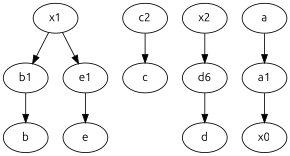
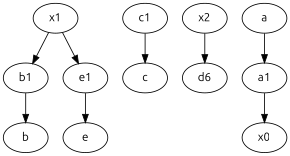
  digraph {
    fontname=Ubuntu
    node [fontname=Ubuntu]
    edge [fontname=Ubuntu]
    x1
    b1
    e1
-   c1 [label=c2]
+   c1
    c
    n6 [label=d6]
    x2
-   d
    b
    a1
    x0
    e
    a
    x1 -> b1
    x1 -> e1
    b1 -> b
    e1 -> e
    c1 -> c
-   n6 -> d
    x2 -> n6
    a1 -> x0
    a -> a1
  }
